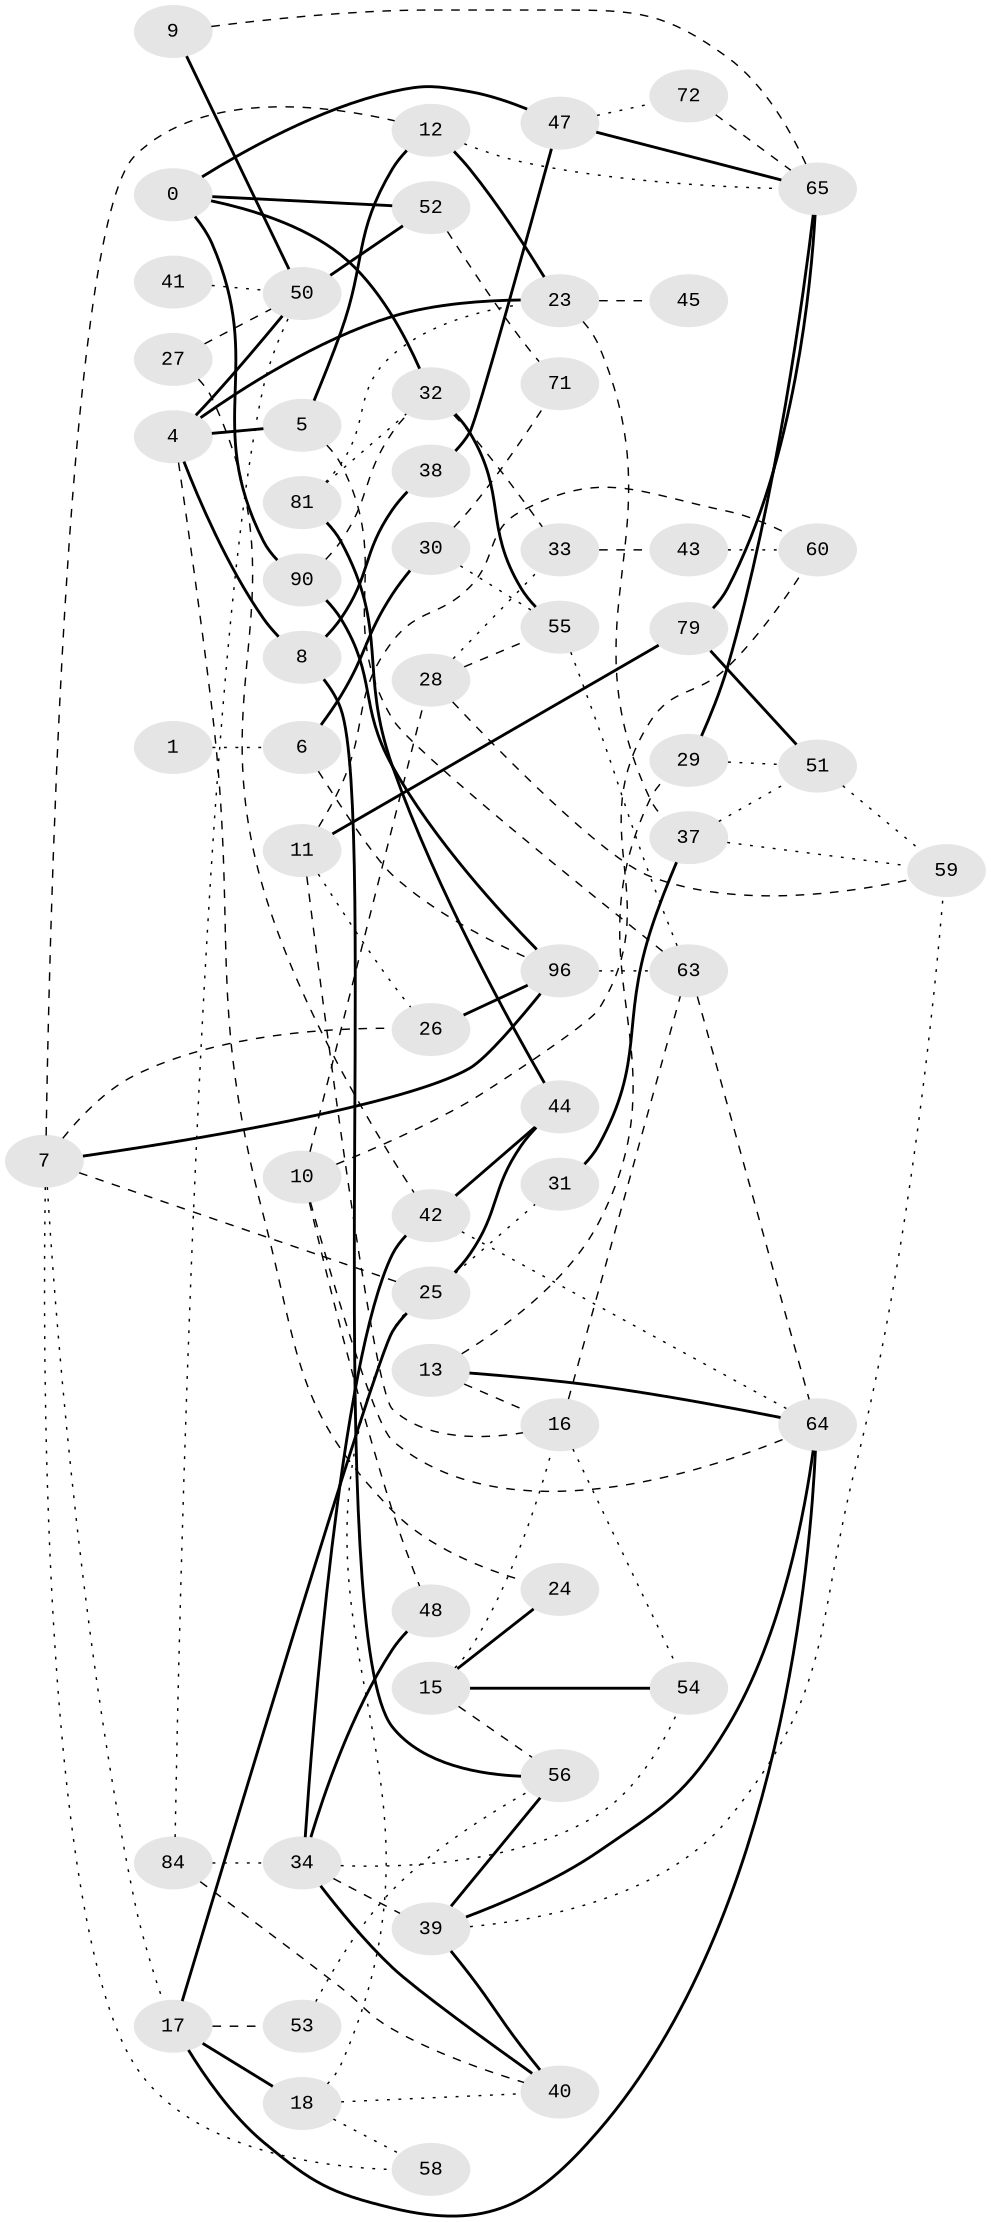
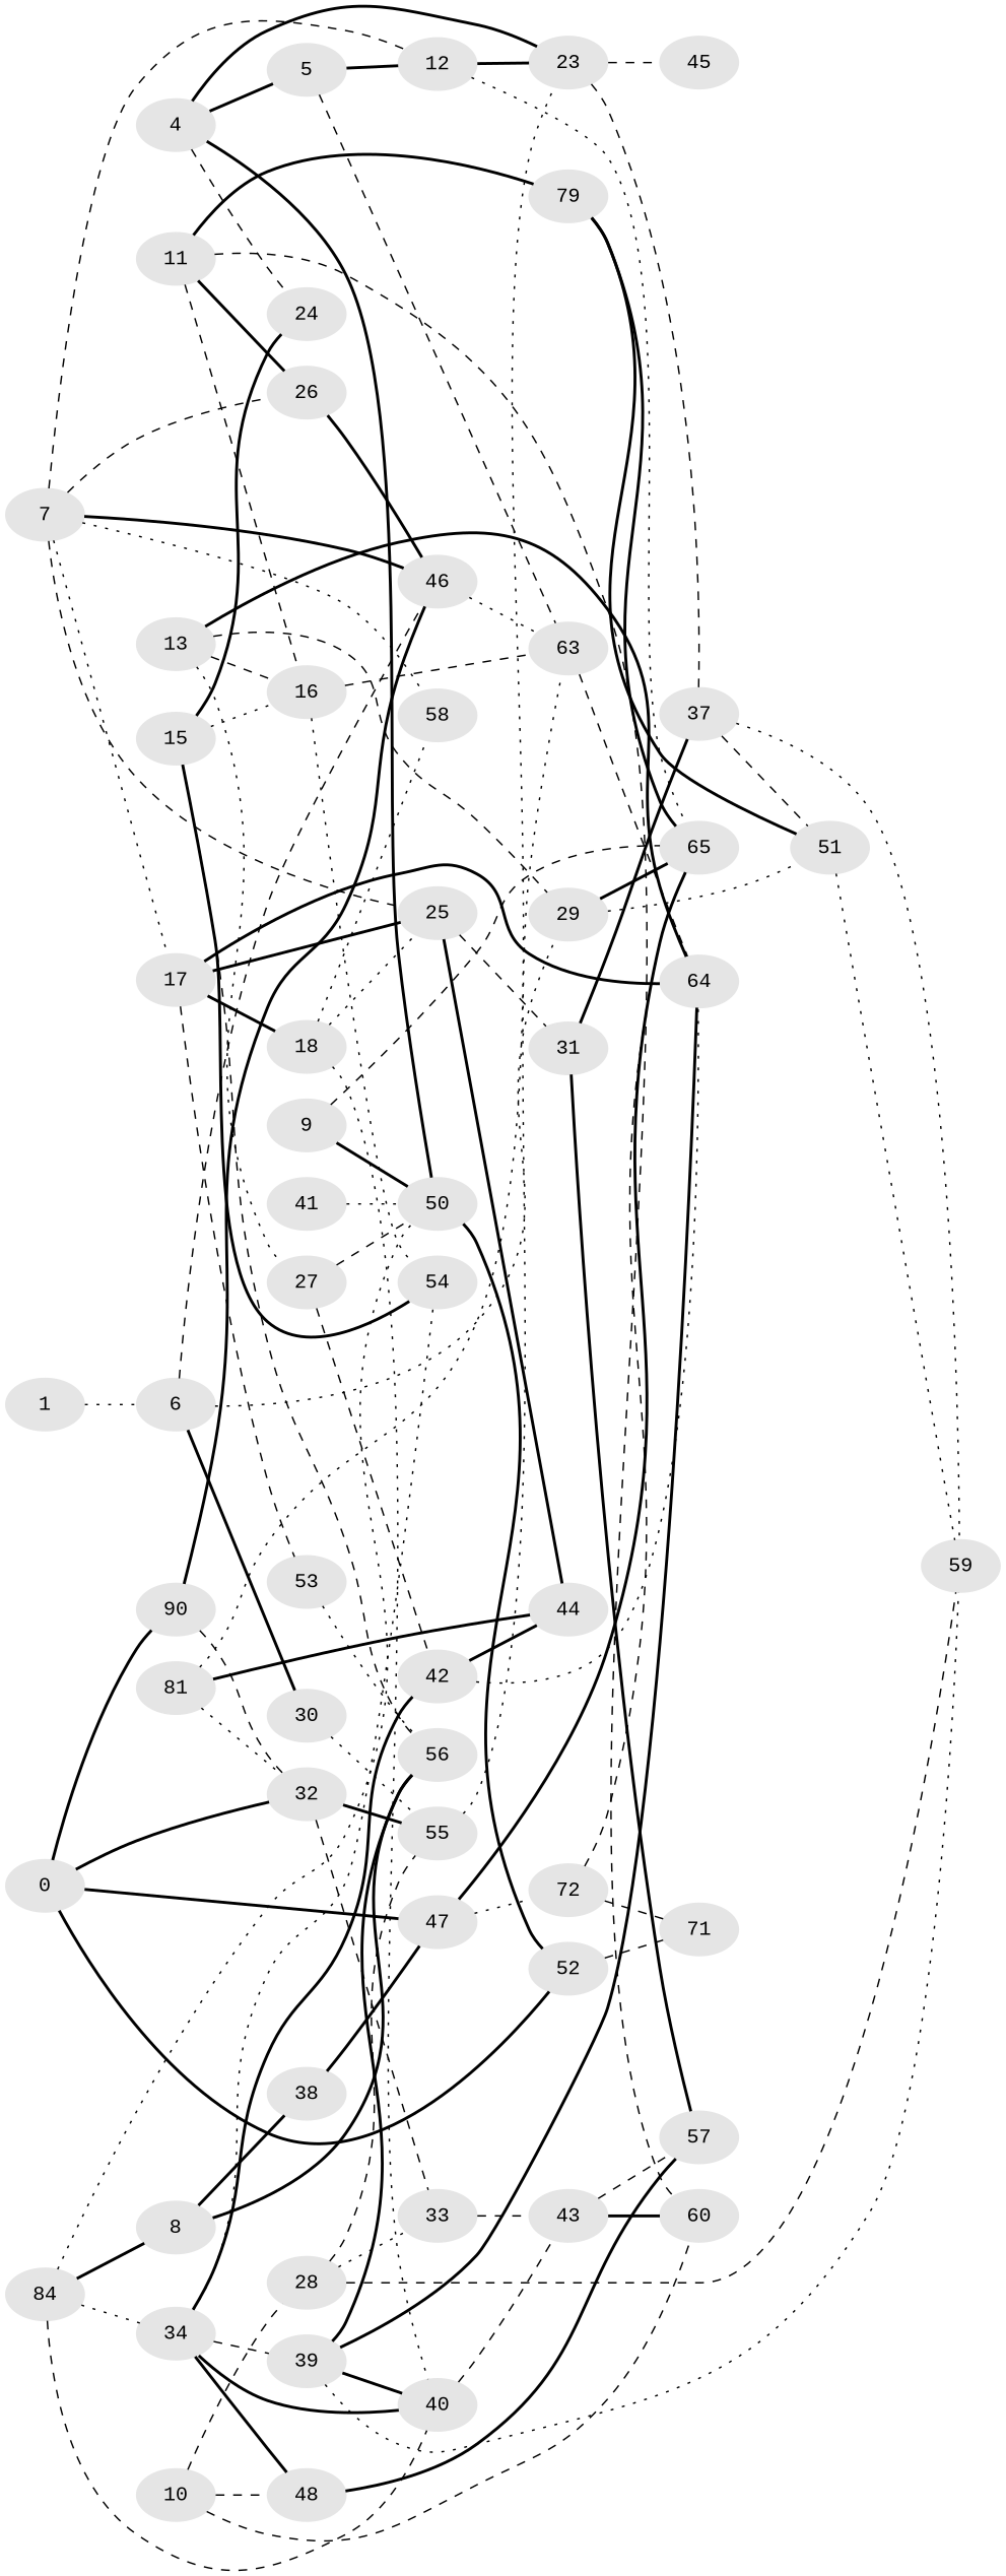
  graph {
    fontname="Liberation Mono"
    rankdir=LR
    node [color=gray90 fontname="Liberation Mono" style=filled]
    edge [fontname="Liberation Mono" style=bold]
    1
    6
    29
    30
-   46 [label=96]
+   46
    11
    26
    60
    16
    n10 [label=79]
    n11 [label=0]
    n12 [label=90]
    32
    47
    52
    33
    55
    65
    n19 [label=72]
    n20 [label=71]
    40
    43
    4
    5
    8
    23
    24
    50
    12
    63
    38
    56
    45
    37
    64
    51
    7
    17
    58
    25
    18
    53
    28
    59
    9
    10
    48
+   57
    54
    13
    27
    42
    n53 [label=84]
    34
    39
    15
    44
    31
    n59 [label=81]
    41
    1 -- 6 [style=dotted]
+   6 -- 29 [style=dotted]
    6 -- 30
    6 -- 46 [style=dashed]
    29 -- 65
    29 -- 51 [style=dotted]
    30 -- 55 [style=dotted]
-   30 -- n20 [style=dashed]
+   n19 -- n20 [style=dashed]
    46 -- 63 [style=dotted]
-   11 -- 26 [style=dotted]
+   11 -- 26
    11 -- 60 [style=dashed]
    11 -- 16 [style=dashed]
    11 -- n10
    26 -- 46
    16 -- 63 [style=dashed]
    16 -- 54 [style=dotted]
    n10 -- 65
    n10 -- 51
    n11 -- n12
    n11 -- 32
    n11 -- 47
    n11 -- 52
    n12 -- 46
    n12 -- 32 [style=dashed]
    32 -- 33 [style=dashed]
    32 -- 55
    47 -- 65
    47 -- n19 [style=dotted]
    52 -- n20 [style=dashed]
    33 -- 43 [style=dashed]
    55 -- 63 [style=dotted]
    n19 -- 65 [style=dashed]
-   43 -- 60 [style=dotted]
+   40 -- 43 [style=dashed]
+   43 -- 60
+   43 -- 57 [style=dashed]
    4 -- 5
-   4 -- 8
+   n53 -- 8
    4 -- 23
    4 -- 24 [style=dashed]
    4 -- 50
    5 -- 12
    5 -- 63 [style=dashed]
    8 -- 38
    8 -- 56
    23 -- 45 [style=dashed]
    23 -- 37 [style=dashed]
    50 -- 52
    12 -- 65 [style=dotted]
    12 -- 23
    63 -- 64 [style=dashed]
    38 -- 47
-   37 -- 51 [style=dotted]
+   37 -- 51 [style=dashed]
    37 -- 59 [style=dotted]
    51 -- 59 [style=dotted]
    7 -- 46
    7 -- 26 [style=dashed]
    7 -- 12 [style=dashed]
    7 -- 17 [style=dotted]
    7 -- 58 [style=dotted]
    7 -- 25 [style=dashed]
    17 -- 64
    17 -- 25
    17 -- 18
    17 -- 53 [style=dashed]
    25 -- 44
-   25 -- 31 [style=dotted]
+   25 -- 31 [style=dashed]
    18 -- 40 [style=dotted]
    18 -- 58 [style=dotted]
    18 -- 25 [style=dotted]
    53 -- 56 [style=dotted]
    28 -- 33 [style=dotted]
    28 -- 55 [style=dashed]
    28 -- 59 [style=dashed]
    9 -- 65 [style=dashed]
    9 -- 50
    10 -- 60 [style=dashed]
-   10 -- 64 [style=dashed]
    10 -- 28 [style=dashed]
    10 -- 48 [style=dashed]
+   48 -- 57
    13 -- 29 [style=dashed]
    13 -- 16 [style=dashed]
    13 -- 64
+   13 -- 27 [style=dotted]
    27 -- 50 [style=dashed]
    27 -- 42 [style=dashed]
    42 -- 64 [style=dotted]
    42 -- 44
    n53 -- 40 [style=dashed]
    n53 -- 50 [style=dotted]
    n53 -- 34 [style=dotted]
    34 -- 40
    34 -- 48
    34 -- 54 [style=dotted]
    34 -- 42
    34 -- 39 [style=dashed]
    39 -- 40
    39 -- 56
    39 -- 64
    39 -- 59 [style=dotted]
    15 -- 16 [style=dotted]
    15 -- 24
    15 -- 56 [style=dashed]
    15 -- 54
    31 -- 37
+   31 -- 57
    n59 -- 32 [style=dotted]
    n59 -- 23 [style=dotted]
    n59 -- 44
    41 -- 50 [style=dotted]
  }
